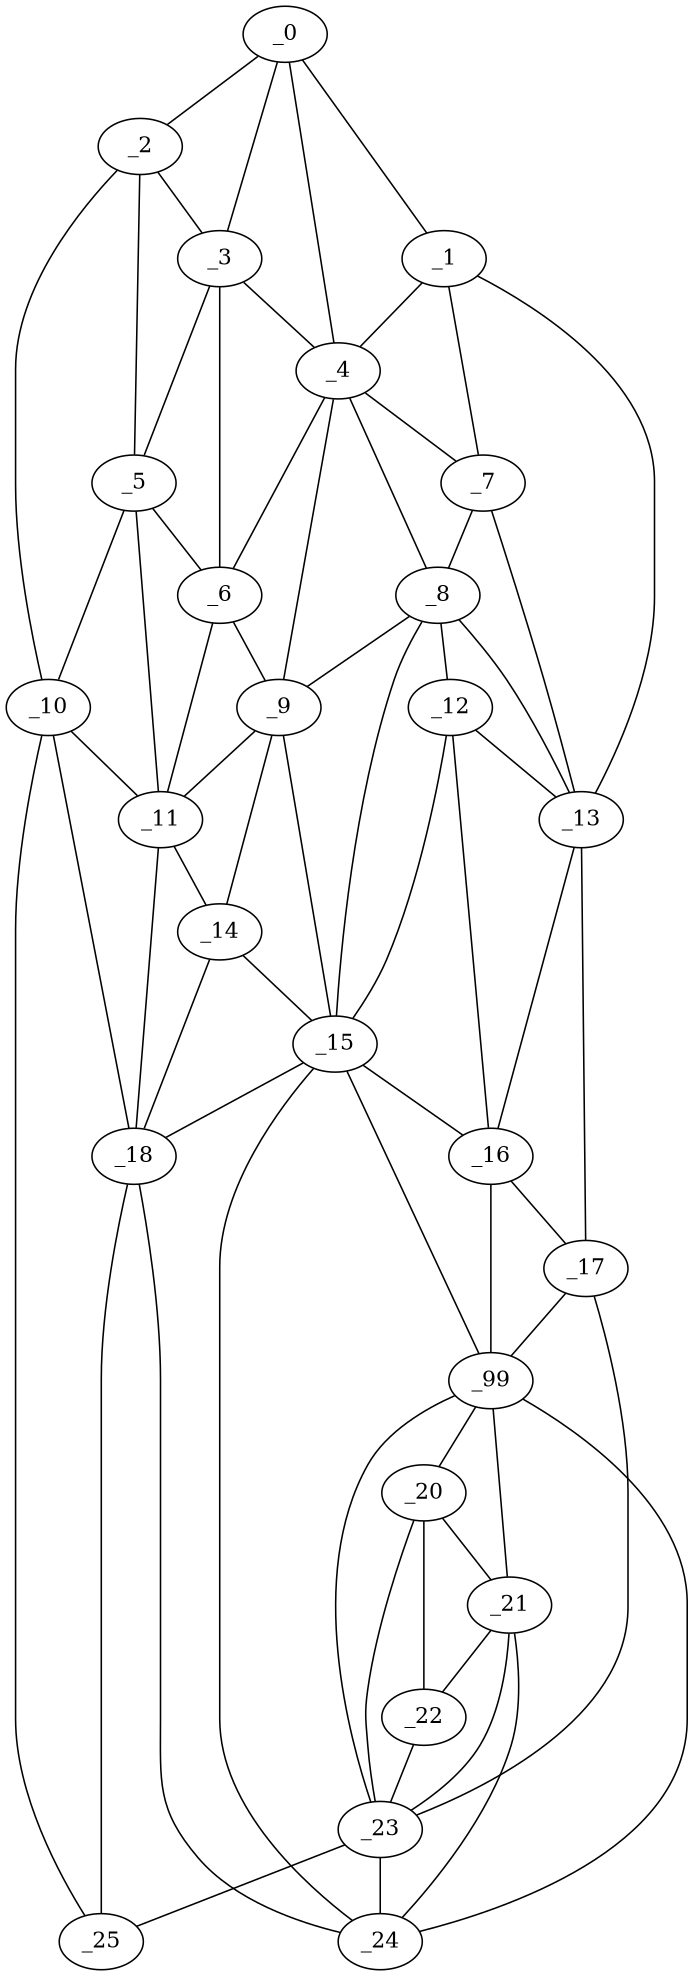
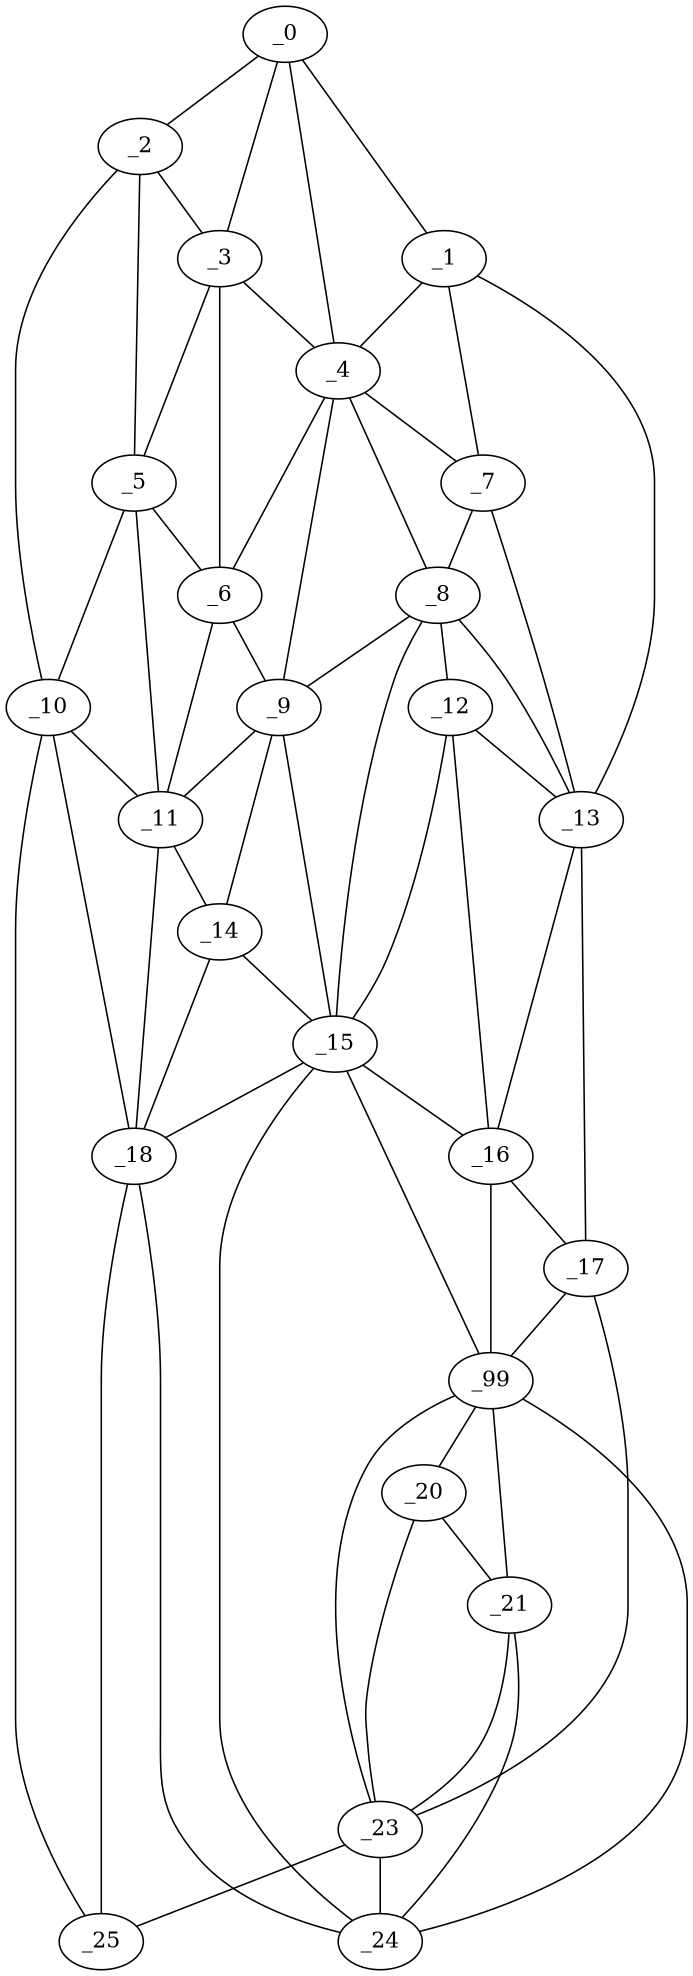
  graph {
    node [x=73 y=79]
    edge [valence=2]
    _0 [x=18 y=63]
    _1 [x=19]
    _2 [x=32 y=16]
    _3 [x=33 y=34]
    _4 [x=37 y=68]
    _7 [x=62 y=88]
    _13 [x=75 y=91]
    _5 [x=52 y=20]
    _10 [x=69 y=15]
    _6 [x=54 y=38]
    _8 [x=65 y=84]
    _9 [x=66 y=46]
    _16 [x=81 y=87]
    _17 [x=84 y=90]
    _11 [y=36]
    _18 [x=94 y=29]
    _25 [x=126 y=39]
    _12 [y=84]
    _15 [x=78 y=51]
    _14 [x=76 y=45]
    n21 [label=_99 x=101 y=81]
    _23 [x=122 y=82]
    _24 [x=123 y=51]
    _20 [x=111]
    _21 [x=121 y=70]
-   _22 [x=121 y=77]
    _0 -- _1 [valence=1]
    _0 -- _2 [valence=1]
    _0 -- _3 [valence=1]
    _0 -- _4
    _1 -- _4
    _1 -- _7 [valence=1]
    _1 -- _13 [valence=1]
    _2 -- _3
    _2 -- _5
    _2 -- _10 [valence=1]
    _3 -- _4
    _3 -- _5
    _3 -- _6
    _4 -- _7
    _4 -- _6
    _4 -- _8 [valence=1]
    _4 -- _9
    _7 -- _13 [valence=1]
    _7 -- _8
    _13 -- _16
    _13 -- _17 [valence=1]
    _5 -- _10 [valence=1]
    _5 -- _6
    _5 -- _11
    _10 -- _11
    _10 -- _18 [valence=1]
    _10 -- _25 [valence=1]
    _6 -- _9
    _6 -- _11 [valence=1]
    _8 -- _13
    _8 -- _9
    _8 -- _12
    _8 -- _15 [valence=1]
    _9 -- _11
    _9 -- _15
    _9 -- _14
    _16 -- _17
    _16 -- n21
    _17 -- n21 [valence=1]
    _17 -- _23 [valence=1]
    _11 -- _18 [valence=1]
    _11 -- _14
    _18 -- _25
    _18 -- _24
    _12 -- _13
    _12 -- _16
    _12 -- _15
    _15 -- _16 [valence=1]
    _15 -- _18
    _15 -- n21
    _15 -- _24
    _14 -- _18
    _14 -- _15
    n21 -- _23
    n21 -- _24 [valence=1]
    n21 -- _20
    n21 -- _21 [valence=1]
    _23 -- _25 [valence=1]
    _23 -- _24
    _20 -- _23
    _20 -- _21
-   _20 -- _22
    _21 -- _23 [valence=1]
    _21 -- _24
-   _21 -- _22 [valence=1]
-   _22 -- _23
  }
